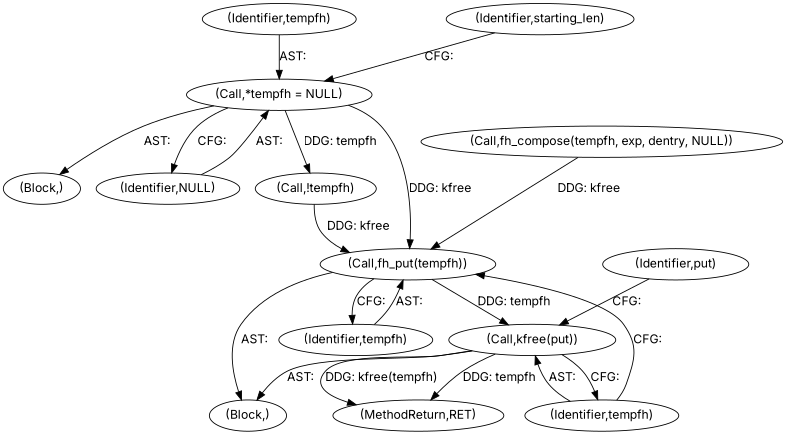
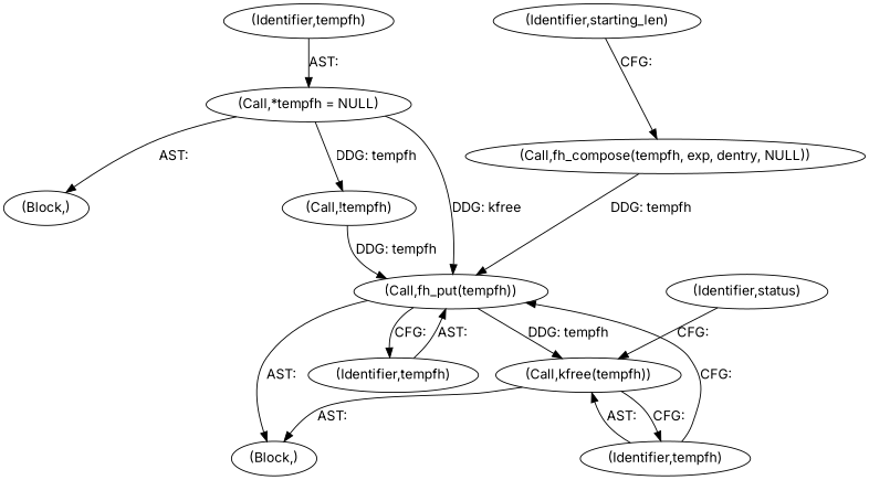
  digraph {
    fontname=Inter
    node [fontname=Inter]
    edge [fontname=Inter]
    n1 [label="(Call,*tempfh = NULL)"]
    n2 [label="(Call,fh_put(tempfh))"]
    n3 [label="(Block,)"]
-   n4 [label="(Identifier,NULL)"]
    n5 [label="(Call,!tempfh)"]
-   n6 [label="(Call,kfree(put))"]
+   n6 [label="(Call,kfree(tempfh))"]
    n7 [label="(Identifier,tempfh)"]
    n8 [label="(Block,)"]
-   n9 [label="(MethodReturn,RET)"]
    n10 [label="(Identifier,tempfh)"]
-   n11 [label="(Identifier,put)"]
+   n11 [label="(Identifier,status)"]
    n12 [label="(Identifier,starting_len)"]
    n13 [label="(Identifier,tempfh)"]
    n14 [label="(Call,fh_compose(tempfh, exp, dentry, NULL))"]
    n1 -> n2 [label="DDG: kfree"]
    n1 -> n3 [label="AST: "]
-   n1 -> n4 [label="CFG: "]
    n1 -> n5 [label="DDG: tempfh"]
    n2 -> n6 [label="DDG: tempfh"]
    n2 -> n7 [label="CFG: "]
    n2 -> n8 [label="AST: "]
-   n4 -> n1 [label="AST: "]
-   n5 -> n2 [label="DDG: kfree"]
+   n5 -> n2 [label="DDG: tempfh"]
    n6 -> n8 [label="AST: "]
-   n6 -> n9 [label="DDG: kfree(tempfh)"]
-   n6 -> n9 [label="DDG: tempfh"]
    n6 -> n10 [label="CFG: "]
    n7 -> n2 [label="AST: "]
    n10 -> n2 [label="CFG: "]
    n10 -> n6 [label="AST: "]
    n11 -> n6 [label="CFG: "]
-   n12 -> n1 [label="CFG: "]
+   n12 -> n14 [label="CFG: "]
    n13 -> n1 [label="AST: "]
-   n14 -> n2 [label="DDG: kfree"]
+   n14 -> n2 [label="DDG: tempfh"]
  }
